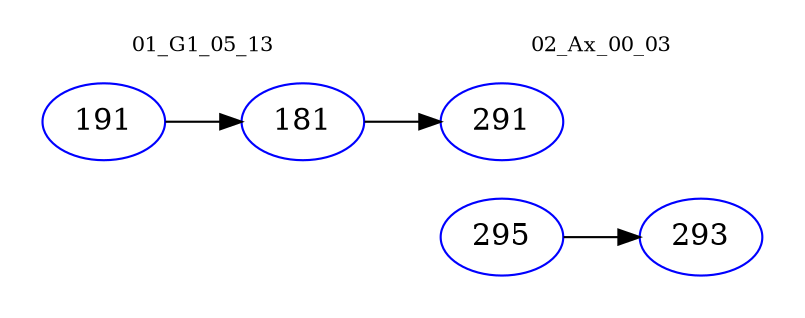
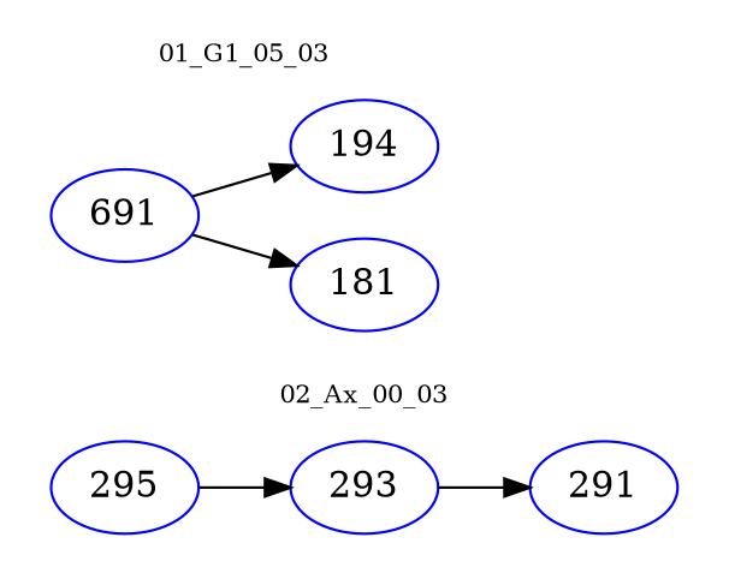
  digraph {
    rankdir=LR
    node [color=blue]
    edge [color=black]
    n1 [label=293]
    n2 [label=291]
    n3 [label=295]
-   n4 [label=191]
+   n4 [label=691]
    n5 [label=181]
+   n6 [label=194]
    subgraph cluster_1 {
      color=white
      fontsize=10
      label="02_Ax_00_03"
      n1
      n2
      n3
    }
    subgraph cluster_2 {
      color=white
      fontsize=10
-     label="01_G1_05_13"
+     label="01_G1_05_03"
      n4
      n5
+     n6
    }
-   n5 -> n2
+   n1 -> n2
    n3 -> n1
    n4 -> n5
+   n4 -> n6
  }
